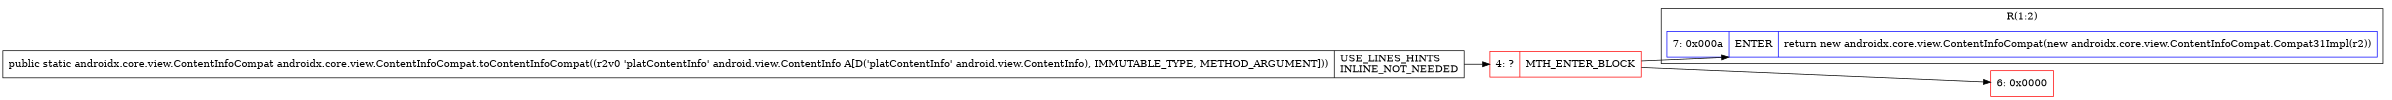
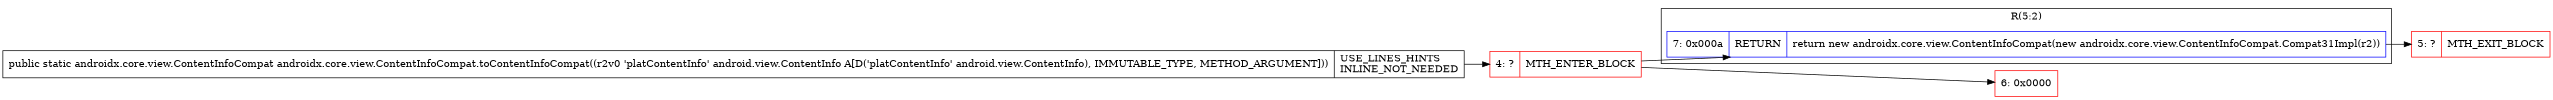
  digraph {
    rankdir=LR
    node [color=red shape=record]
-   n1 [color=blue label="{7\:\ 0x000a|ENTER\l|return new androidx.core.view.ContentInfoCompat(new androidx.core.view.ContentInfoCompat.Compat31Impl(r2))\l}"]
+   n1 [color=blue label="{7\:\ 0x000a|RETURN\l|return new androidx.core.view.ContentInfoCompat(new androidx.core.view.ContentInfoCompat.Compat31Impl(r2))\l}"]
+   n2 [label="{5\:\ ?|MTH_EXIT_BLOCK\l}"]
    n3 [label="{4\:\ ?|MTH_ENTER_BLOCK\l}"]
    n4 [label="{6\:\ 0x0000}"]
    n5 [label="{public static androidx.core.view.ContentInfoCompat androidx.core.view.ContentInfoCompat.toContentInfoCompat((r2v0 'platContentInfo' android.view.ContentInfo A[D('platContentInfo' android.view.ContentInfo), IMMUTABLE_TYPE, METHOD_ARGUMENT]))  | USE_LINES_HINTS\lINLINE_NOT_NEEDED\l}" color=""]
    subgraph cluster_1 {
-     label="R(1:2)"
+     label="R(5:2)"
      n1
    }
+   n1 -> n2
    n3 -> n1
    n3 -> n4
    n5 -> n3
  }
